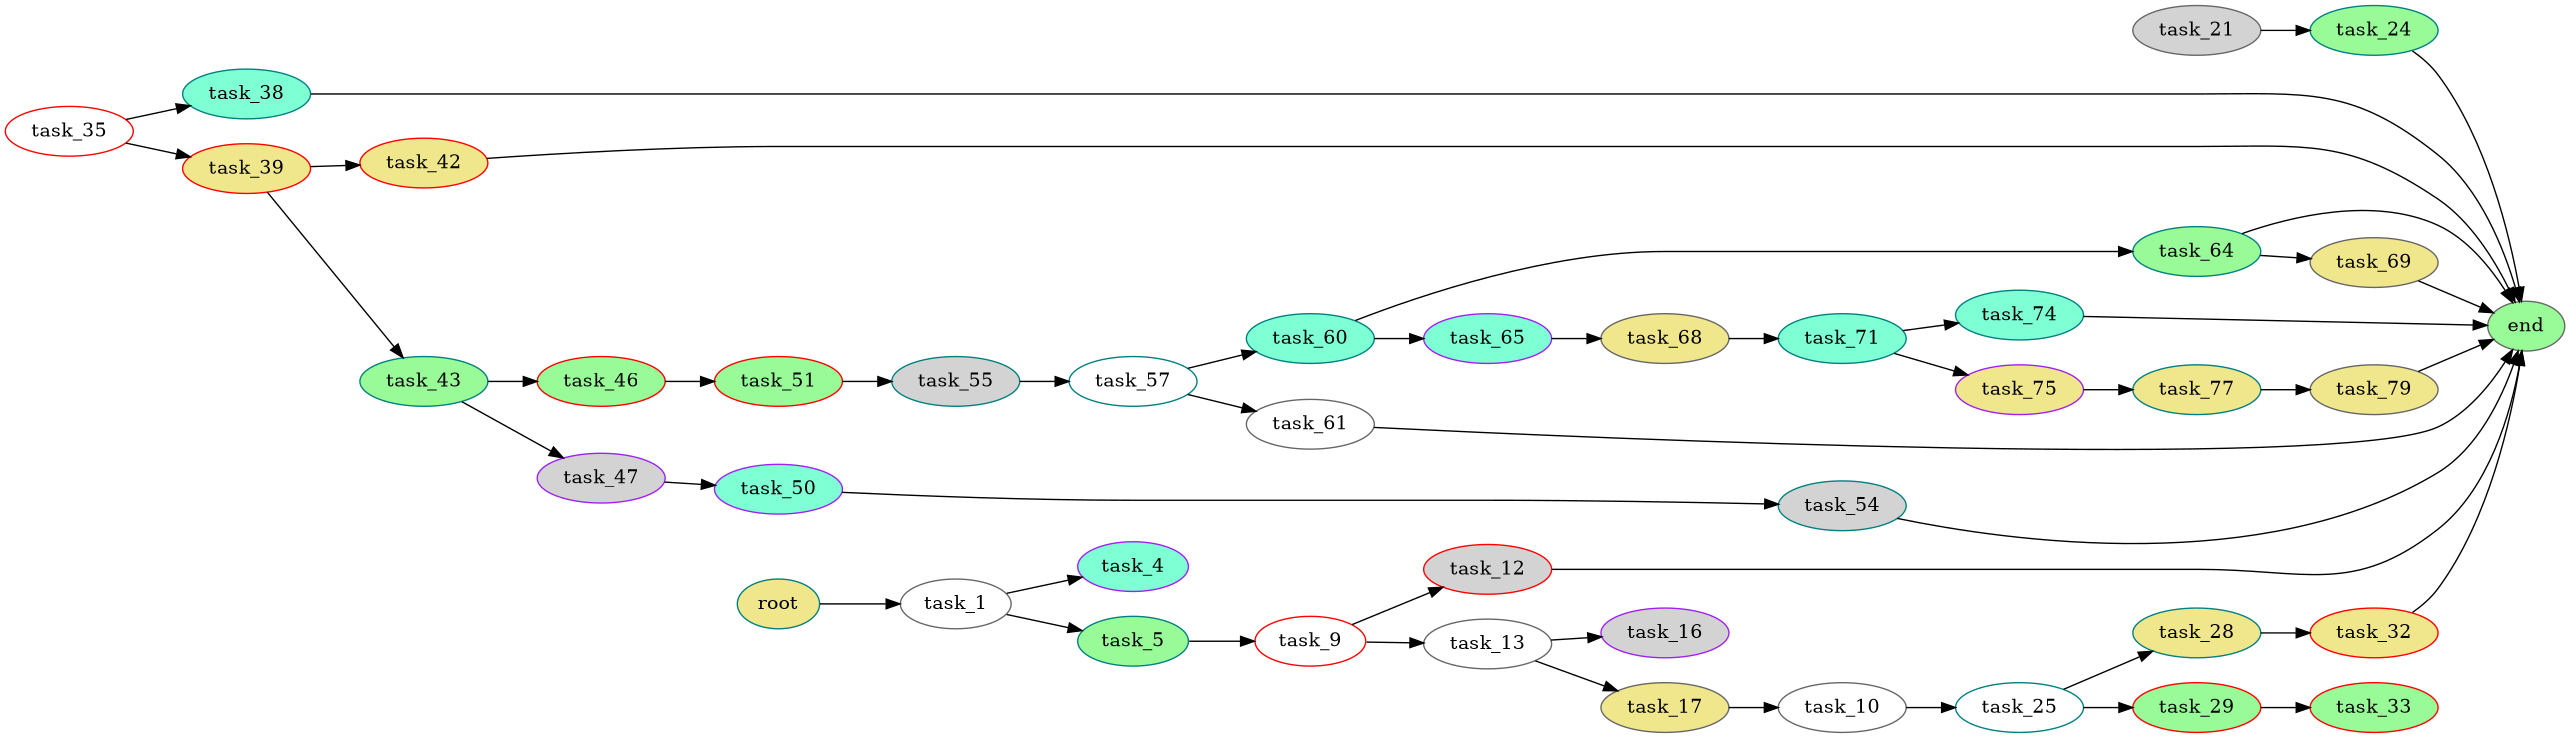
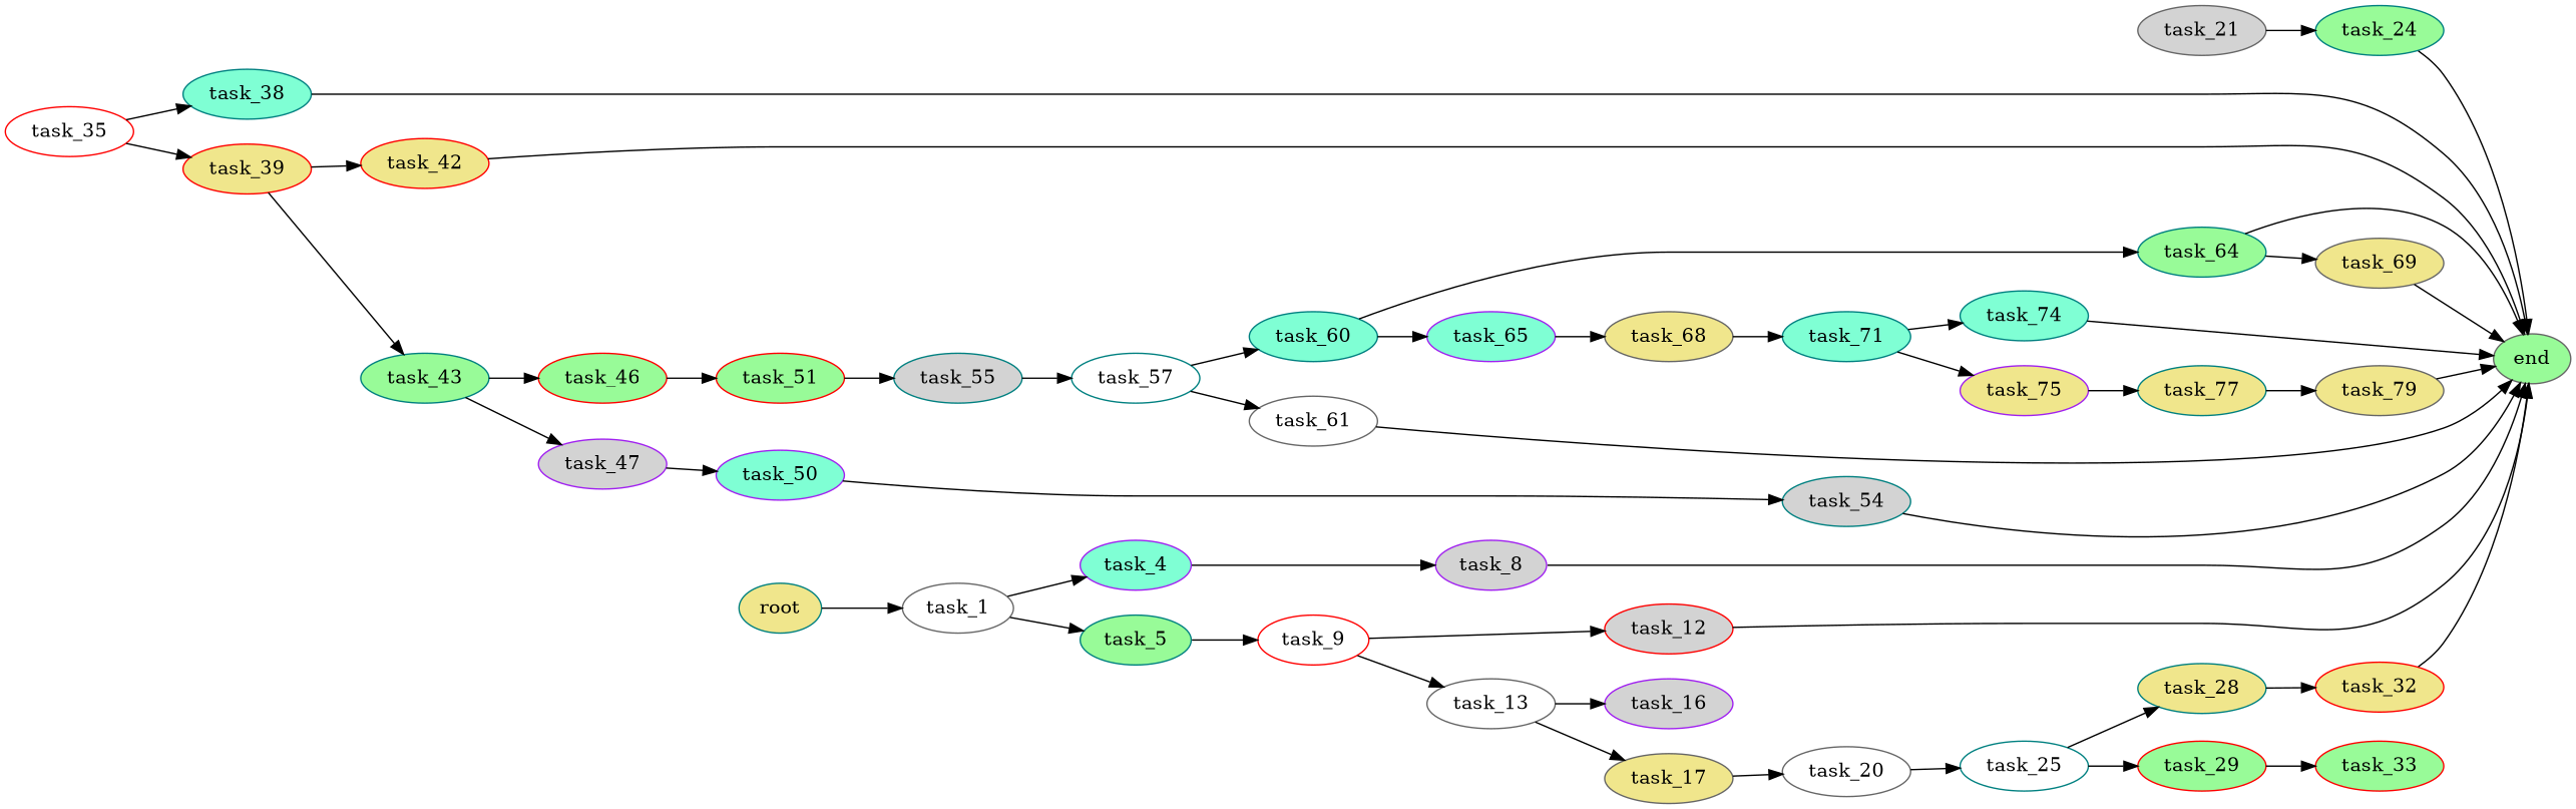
  digraph {
    rankdir=LR
    node [color=teal fillcolor=khaki style=filled]
    task_1 [color=gray40 fillcolor=white]
    root
    task_4 [color=purple fillcolor=aquamarine]
    task_5 [fillcolor=palegreen]
+   task_8 [color=purple fillcolor=lightgrey]
    task_9 [color=red fillcolor=white]
    end [color=gray40 fillcolor=palegreen]
    task_12 [color=red fillcolor=lightgrey]
    task_13 [color=gray40 fillcolor=white]
    task_16 [color=purple fillcolor=lightgrey]
    task_17 [color=gray40]
-   task_20 [color=gray40 fillcolor=white label=task_10]
+   task_20 [color=gray40 fillcolor=white]
    task_21 [color=gray40 fillcolor=lightgrey]
    task_24 [fillcolor=palegreen]
    task_25 [fillcolor=white]
    task_28
    task_29 [color=red fillcolor=palegreen]
    task_32 [color=red]
    task_33 [color=red fillcolor=palegreen]
    task_35 [color=red fillcolor=white]
    task_38 [fillcolor=aquamarine]
    task_39 [color=red]
    task_42 [color=red]
    task_43 [fillcolor=palegreen]
    task_46 [color=red fillcolor=palegreen]
    task_47 [color=purple fillcolor=lightgrey]
    task_51 [color=red fillcolor=palegreen]
    task_50 [color=purple fillcolor=aquamarine]
    task_55 [fillcolor=lightgrey]
    task_54 [fillcolor=lightgrey]
    task_57 [fillcolor=white]
    task_60 [fillcolor=aquamarine]
    task_61 [color=gray40 fillcolor=white]
    task_64 [fillcolor=palegreen]
    task_65 [color=purple fillcolor=aquamarine]
    task_69 [color=gray40]
    task_68 [color=gray40]
    task_71 [fillcolor=aquamarine]
    task_74 [fillcolor=aquamarine]
    task_75 [color=purple]
    task_77
    task_79 [color=gray40]
    task_1 -> task_4
    task_1 -> task_5
    root -> task_1
+   task_4 -> task_8
    task_5 -> task_9
+   task_8 -> end
    task_9 -> task_12
    task_9 -> task_13
    task_12 -> end
    task_13 -> task_16
    task_13 -> task_17
    task_17 -> task_20
    task_20 -> task_25
    task_21 -> task_24
    task_24 -> end
    task_25 -> task_28
    task_25 -> task_29
    task_28 -> task_32
    task_29 -> task_33
    task_32 -> end
    task_35 -> task_38
    task_35 -> task_39
    task_38 -> end
    task_39 -> task_42
    task_39 -> task_43
    task_42 -> end
    task_43 -> task_46
    task_43 -> task_47
    task_46 -> task_51
    task_47 -> task_50
    task_51 -> task_55
    task_50 -> task_54
    task_55 -> task_57
    task_54 -> end
    task_57 -> task_60
    task_57 -> task_61
    task_60 -> task_64
    task_60 -> task_65
    task_61 -> end
    task_64 -> end
    task_64 -> task_69
    task_65 -> task_68
    task_69 -> end
    task_68 -> task_71
    task_71 -> task_74
    task_71 -> task_75
    task_74 -> end
    task_75 -> task_77
    task_77 -> task_79
    task_79 -> end
  }
